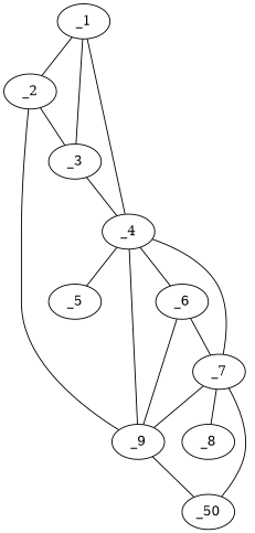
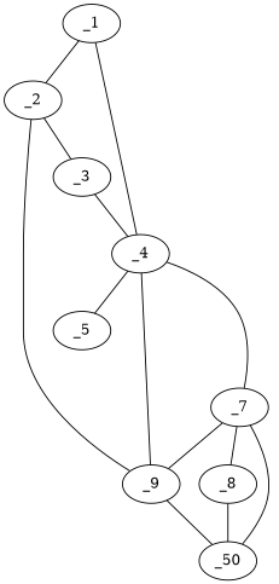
  graph {
    node [x=103 y=34]
    edge [valence=1]
    _1 [x=39 y=21]
    _2 [x=50 y=13]
    _3 [x=54 y=15]
    _4 [x=60 y=25]
    _9 [y=27]
    _5 [x=64 y=37]
-   _6 [x=71]
    _7 [x=88 y=44]
    n9 [label=_50]
    _8 [x=99 y=43]
    _1 -- _2
-   _1 -- _3 [valence=2]
    _1 -- _4
    _2 -- _3 [valence=2]
    _2 -- _9
    _3 -- _4 [valence=2]
    _4 -- _9 [valence=2]
    _4 -- _5 [valence=2]
-   _4 -- _6 [valence=2]
    _4 -- _7
    _9 -- n9
-   _6 -- _9 [valence=2]
-   _6 -- _7
    _7 -- _9 [valence=2]
    _7 -- n9
    _7 -- _8
+   _8 -- n9
  }
